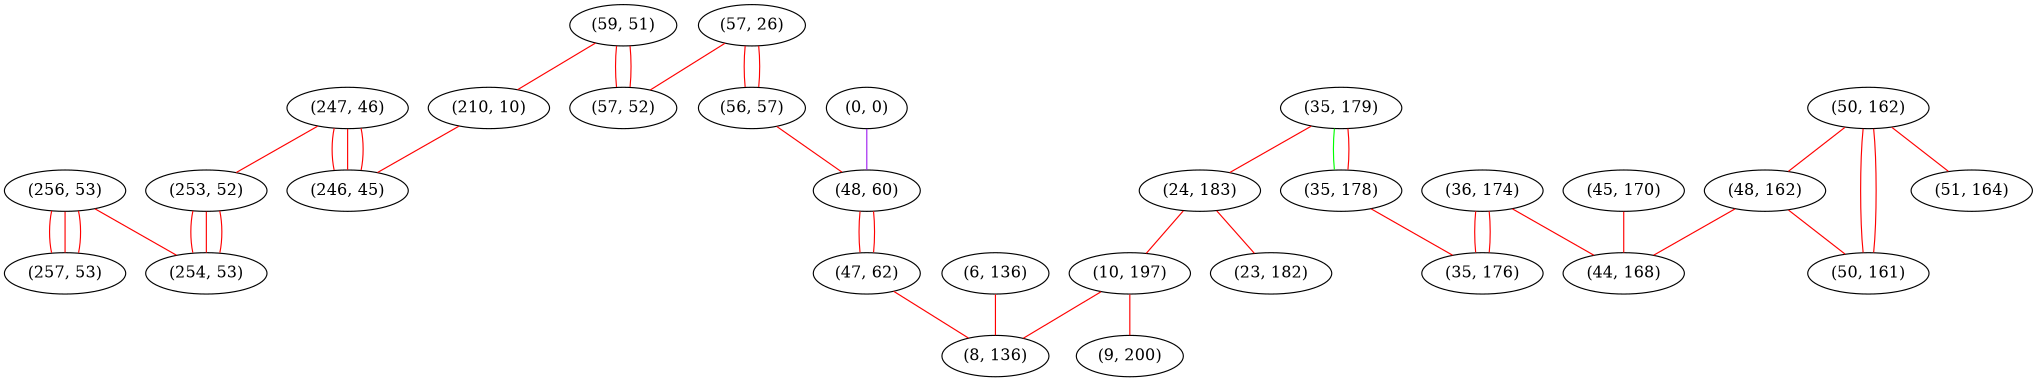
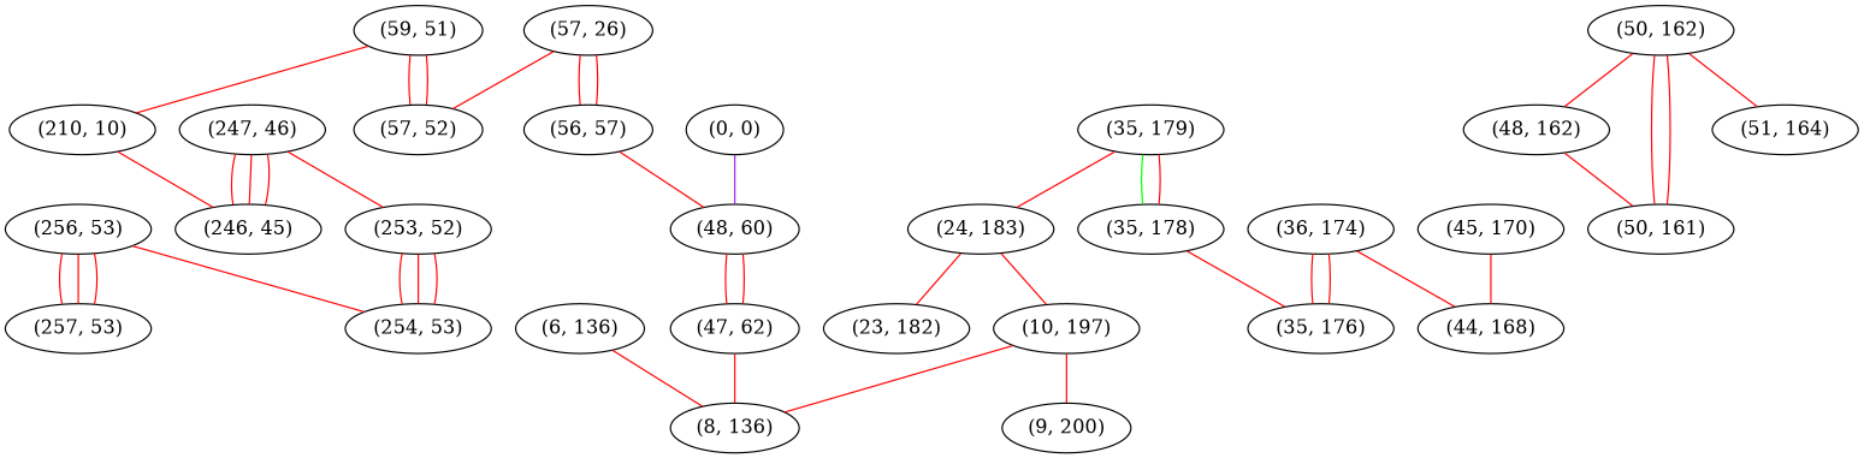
  graph {
    edge [color=red weight=1]
    "(256, 53)"
    "(257, 53)"
    "(254, 53)"
    "(50, 162)"
    "(48, 162)"
    "(50, 161)"
    n7 [label="(51, 164)"]
    "(44, 168)"
    "(59, 51)"
    "(210, 10)"
    "(57, 52)"
    "(246, 45)"
    "(247, 46)"
    "(253, 52)"
    "(35, 179)"
    "(24, 183)"
    "(35, 178)"
    "(10, 197)"
    "(23, 182)"
    "(35, 176)"
    "(9, 200)"
    "(8, 136)"
    n23 [label="(57, 26)"]
    "(56, 57)"
    "(48, 60)"
    "(47, 62)"
    "(0, 0)"
    "(36, 174)"
    "(45, 170)"
    "(6, 136)"
    "(256, 53)" -- "(257, 53)"
    "(256, 53)" -- "(257, 53)"
    "(256, 53)" -- "(257, 53)"
    "(256, 53)" -- "(254, 53)"
    "(50, 162)" -- "(48, 162)"
    "(50, 162)" -- "(50, 161)"
    "(50, 162)" -- "(50, 161)"
    "(50, 162)" -- n7
    "(48, 162)" -- "(50, 161)"
-   "(48, 162)" -- "(44, 168)"
    "(59, 51)" -- "(210, 10)"
    "(59, 51)" -- "(57, 52)"
    "(59, 51)" -- "(57, 52)"
    "(210, 10)" -- "(246, 45)"
    "(247, 46)" -- "(246, 45)"
    "(247, 46)" -- "(246, 45)"
    "(247, 46)" -- "(246, 45)"
    "(247, 46)" -- "(253, 52)"
    "(253, 52)" -- "(254, 53)"
    "(253, 52)" -- "(254, 53)"
    "(253, 52)" -- "(254, 53)"
    "(35, 179)" -- "(24, 183)"
    "(35, 179)" -- "(35, 178)" [color=green weight=2]
    "(35, 179)" -- "(35, 178)"
    "(24, 183)" -- "(10, 197)"
    "(24, 183)" -- "(23, 182)"
    "(35, 178)" -- "(35, 176)"
    "(10, 197)" -- "(9, 200)"
    "(10, 197)" -- "(8, 136)"
    n23 -- "(57, 52)"
    n23 -- "(56, 57)"
    n23 -- "(56, 57)"
    "(56, 57)" -- "(48, 60)"
    "(48, 60)" -- "(47, 62)"
    "(48, 60)" -- "(47, 62)"
    "(47, 62)" -- "(8, 136)"
    "(0, 0)" -- "(48, 60)" [color=purple weight=4]
    "(36, 174)" -- "(44, 168)"
    "(36, 174)" -- "(35, 176)"
    "(36, 174)" -- "(35, 176)"
    "(45, 170)" -- "(44, 168)"
    "(6, 136)" -- "(8, 136)"
  }
